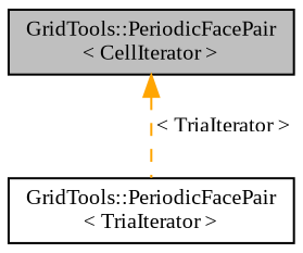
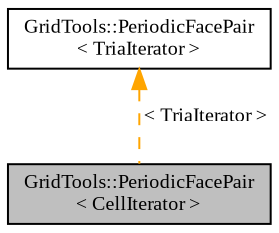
  digraph {
    fontname="Liberation Serif"
    node [color=black fontname="Liberation Serif" fontsize=10 shape=record style=filled]
    n1 [fillcolor=grey75 fontcolor=black height=0.2 label="GridTools::PeriodicFacePair\l\< CellIterator \>" width=0.4]
    n2 [fillcolor=white height=0.2 label="GridTools::PeriodicFacePair\l\< TriaIterator \>" width=0.4]
-   n1 -> n2 [color=orange dir=back fontname="Liberation Serif" fontsize=10 label=" \< TriaIterator \>" labelfontname=Helvetica labelfontsize=10 style=dashed]
+   n2 -> n1 [color=orange dir=back fontname="Liberation Serif" fontsize=10 label=" \< TriaIterator \>" labelfontname=Helvetica labelfontsize=10 style=dashed]
  }
